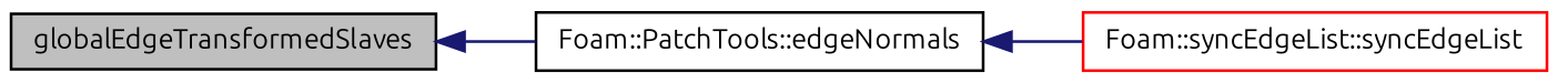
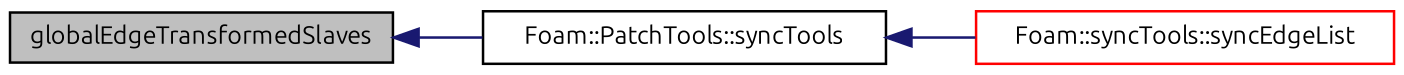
  digraph {
    fontname=Ubuntu
    rankdir=LR
    node [color=black fontname=Ubuntu fontsize=10 shape=record]
    edge [color=midnightblue dir=back fontname=Ubuntu fontsize=10 labelfontname=FreeSans labelfontsize=10 style=solid]
    n1 [fillcolor=grey75 fontcolor=black height=0.2 label=globalEdgeTransformedSlaves style=filled width=0.4]
-   n2 [height=0.2 label="Foam::PatchTools::edgeNormals" width=0.4]
-   n3 [color=red height=0.2 label="Foam::syncEdgeList::syncEdgeList" width=0.4]
+   n2 [height=0.2 label="Foam::PatchTools::syncTools" width=0.4]
+   n3 [color=red height=0.2 label="Foam::syncTools::syncEdgeList" width=0.4]
    n1 -> n2
    n2 -> n3
  }
